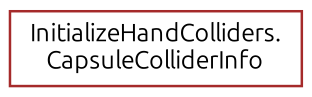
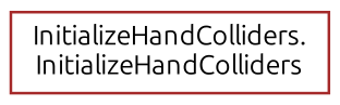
  digraph {
    rankdir=LR
    fontname=Ubuntu
-   n1 [color=brown fillcolor=white fontname=Ubuntu fontsize=10 height=0.2 label="InitializeHandColliders.\lCapsuleColliderInfo" shape=record style=filled width=0.4]
+   n1 [color=brown fillcolor=white fontname=Ubuntu fontsize=10 height=0.2 label="InitializeHandColliders.\lInitializeHandColliders" shape=record style=filled width=0.4]
  }
